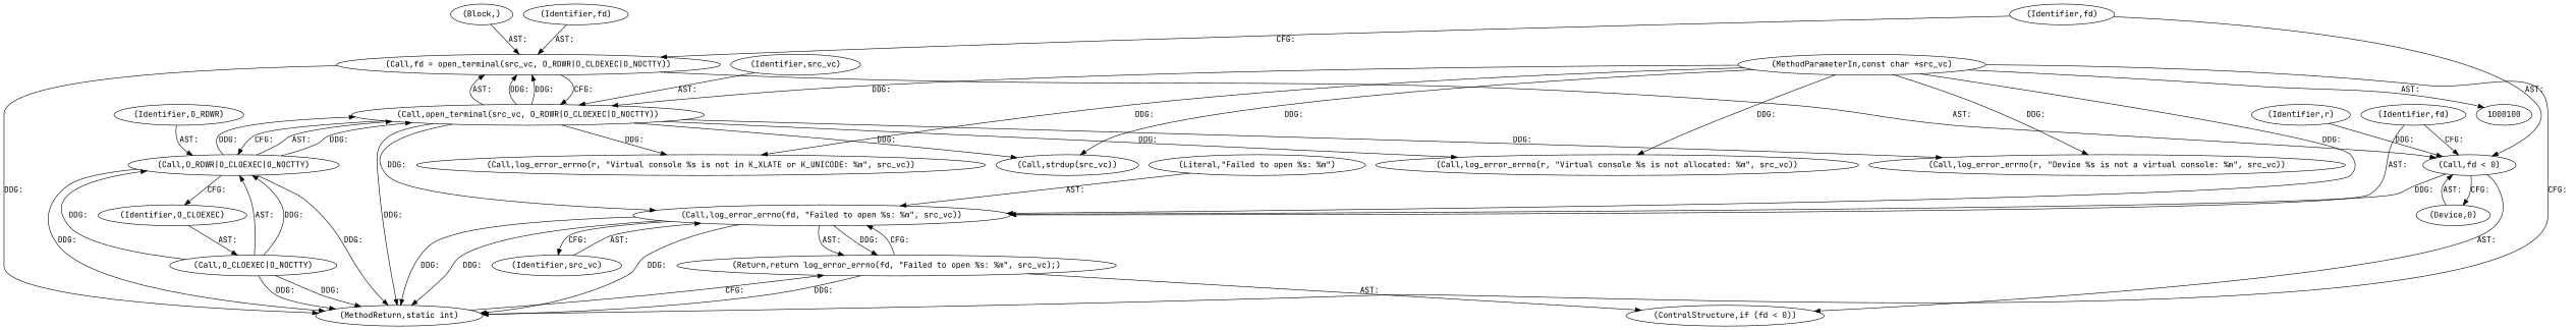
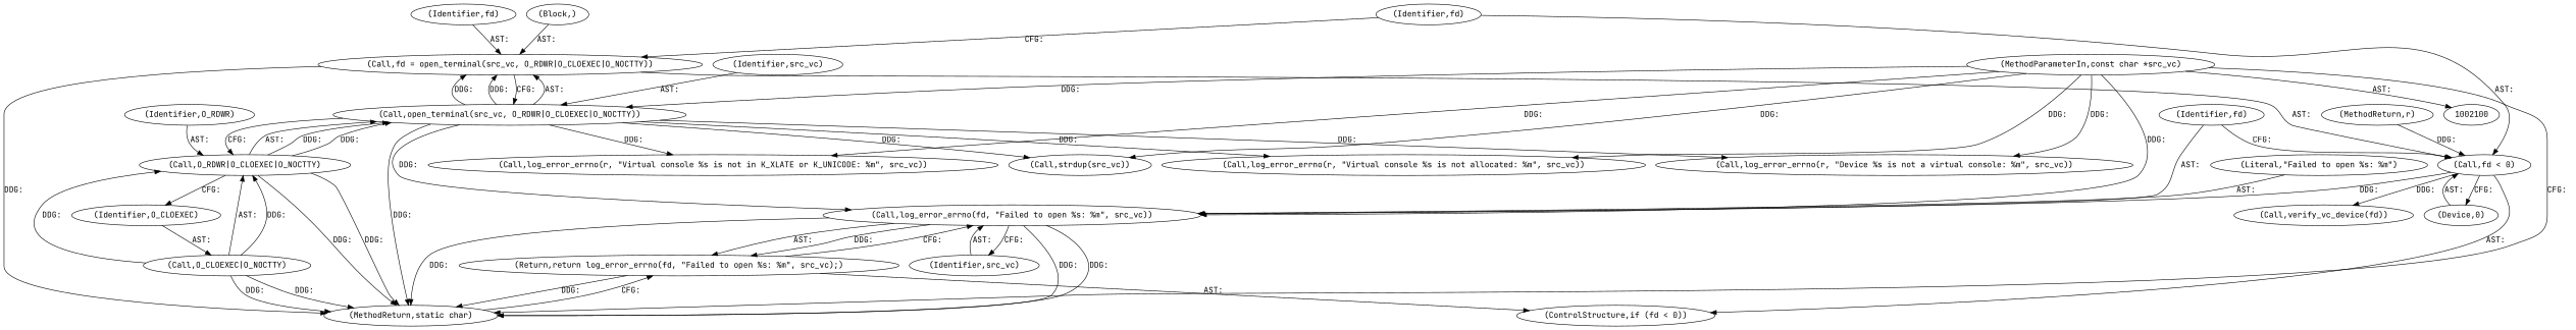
  digraph {
    fontname="JetBrains Mono"
    node [fontname="JetBrains Mono"]
    edge [fontname="JetBrains Mono"]
    n1 [label="(Call,log_error_errno(fd, \"Failed to open %s: %m\", src_vc))"]
    n2 [label="(Return,return log_error_errno(fd, \"Failed to open %s: %m\", src_vc);)"]
    n3 [label="(Identifier,src_vc)"]
-   n4 [label="(MethodReturn,static int)"]
+   n4 [label="(MethodReturn,static char)"]
    n5 [label="(ControlStructure,if (fd < 0))"]
    n6 [label="(Call,fd < 0)"]
+   n7 [label="(Call,verify_vc_device(fd))"]
    n8 [label="(Device,0)"]
    n9 [label="(Call,fd = open_terminal(src_vc, O_RDWR|O_CLOEXEC|O_NOCTTY))"]
    n10 [label="(Call,open_terminal(src_vc, O_RDWR|O_CLOEXEC|O_NOCTTY))"]
    n11 [label="(Call,O_RDWR|O_CLOEXEC|O_NOCTTY)"]
    n12 [label="(Call,log_error_errno(r, \"Virtual console %s is not in K_XLATE or K_UNICODE: %m\", src_vc))"]
    n13 [label="(Call,strdup(src_vc))"]
    n14 [label="(Call,log_error_errno(r, \"Virtual console %s is not allocated: %m\", src_vc))"]
    n15 [label="(Call,log_error_errno(r, \"Device %s is not a virtual console: %m\", src_vc))"]
    n16 [label="(Block,)"]
    n17 [label="(Identifier,O_CLOEXEC)"]
    n18 [label="(MethodParameterIn,const char *src_vc)"]
-   1000100
+   1000100 [label=1002100]
    n20 [label="(Call,O_CLOEXEC|O_NOCTTY)"]
    n21 [label="(Identifier,fd)"]
    n22 [label="(Identifier,fd)"]
    n23 [label="(Identifier,O_RDWR)"]
    n24 [label="(Identifier,src_vc)"]
    n25 [label="(Identifier,fd)"]
-   n26 [label="(Identifier,r)"]
+   n26 [label="(MethodReturn,r)"]
    n27 [label="(Literal,\"Failed to open %s: %m\")"]
    n1 -> n2 [label="AST: "]
    n1 -> n2 [label="DDG: "]
    n1 -> n3 [label="CFG: "]
    n1 -> n4 [label="DDG: "]
    n1 -> n4 [label="DDG: "]
    n1 -> n4 [label="DDG: "]
    n2 -> n1 [label="CFG: "]
    n2 -> n4 [label="DDG: "]
    n2 -> n5 [label="AST: "]
    n3 -> n1 [label="AST: "]
    n4 -> n2 [label="CFG: "]
    n6 -> n1 [label="DDG: "]
    n6 -> n5 [label="AST: "]
+   n6 -> n7 [label="DDG: "]
    n6 -> n8 [label="CFG: "]
    n8 -> n6 [label="AST: "]
    n9 -> n4 [label="DDG: "]
    n9 -> n6 [label="AST: "]
    n9 -> n10 [label="CFG: "]
    n10 -> n1 [label="DDG: "]
    n10 -> n4 [label="DDG: "]
    n10 -> n9 [label="AST: "]
    n10 -> n9 [label="DDG: "]
    n10 -> n9 [label="DDG: "]
    n10 -> n11 [label="CFG: "]
    n10 -> n12 [label="DDG: "]
    n10 -> n13 [label="DDG: "]
    n10 -> n14 [label="DDG: "]
    n10 -> n15 [label="DDG: "]
    n11 -> n4 [label="DDG: "]
    n11 -> n4 [label="DDG: "]
    n11 -> n10 [label="AST: "]
    n11 -> n10 [label="DDG: "]
    n11 -> n10 [label="DDG: "]
    n11 -> n17 [label="CFG: "]
    n16 -> n9 [label="AST: "]
    n17 -> n20 [label="AST: "]
    n18 -> n1 [label="DDG: "]
    n18 -> n4 [label="CFG: "]
    n18 -> n10 [label="DDG: "]
    n18 -> n12 [label="DDG: "]
    n18 -> n13 [label="DDG: "]
    n18 -> n14 [label="DDG: "]
    n18 -> n15 [label="DDG: "]
    n18 -> 1000100 [label="AST: "]
    n20 -> n4 [label="DDG: "]
    n20 -> n4 [label="DDG: "]
    n20 -> n11 [label="AST: "]
    n20 -> n11 [label="DDG: "]
    n20 -> n11 [label="DDG: "]
    n21 -> n9 [label="AST: "]
    n22 -> n6 [label="AST: "]
    n22 -> n9 [label="CFG: "]
    n23 -> n11 [label="AST: "]
    n24 -> n10 [label="AST: "]
    n25 -> n1 [label="AST: "]
    n25 -> n6 [label="CFG: "]
    n26 -> n6 [label="DDG: "]
    n27 -> n1 [label="AST: "]
  }
